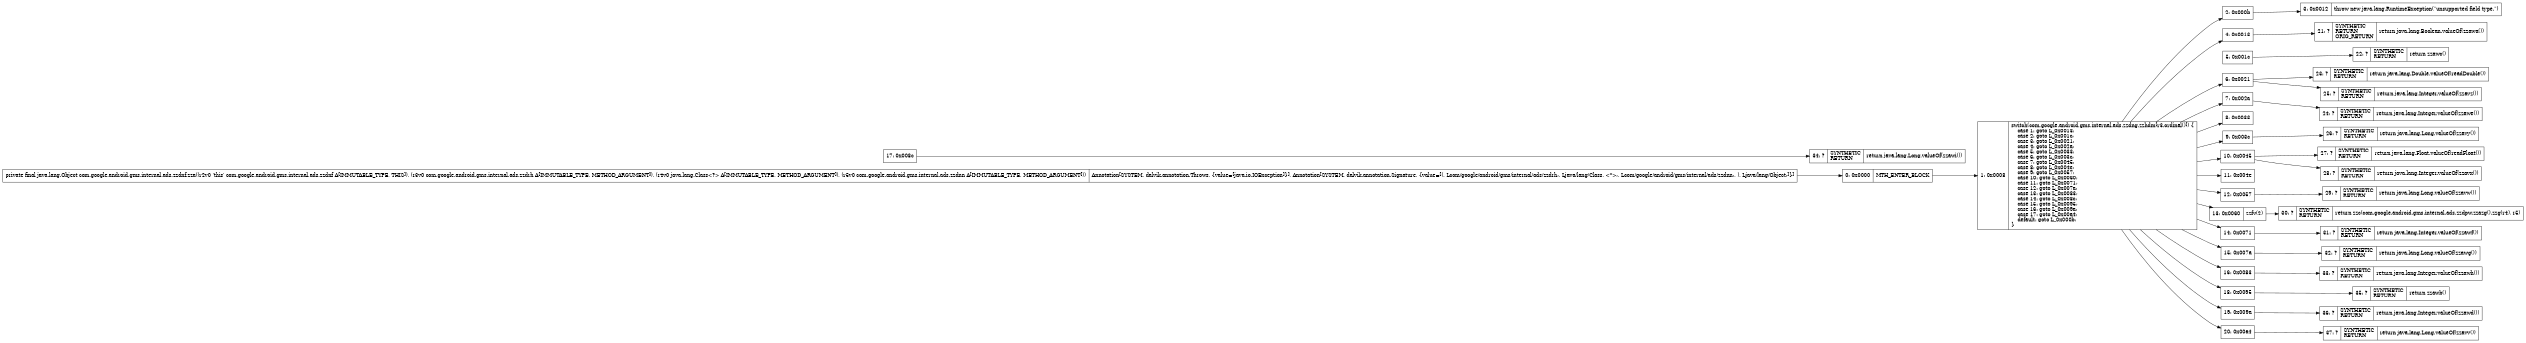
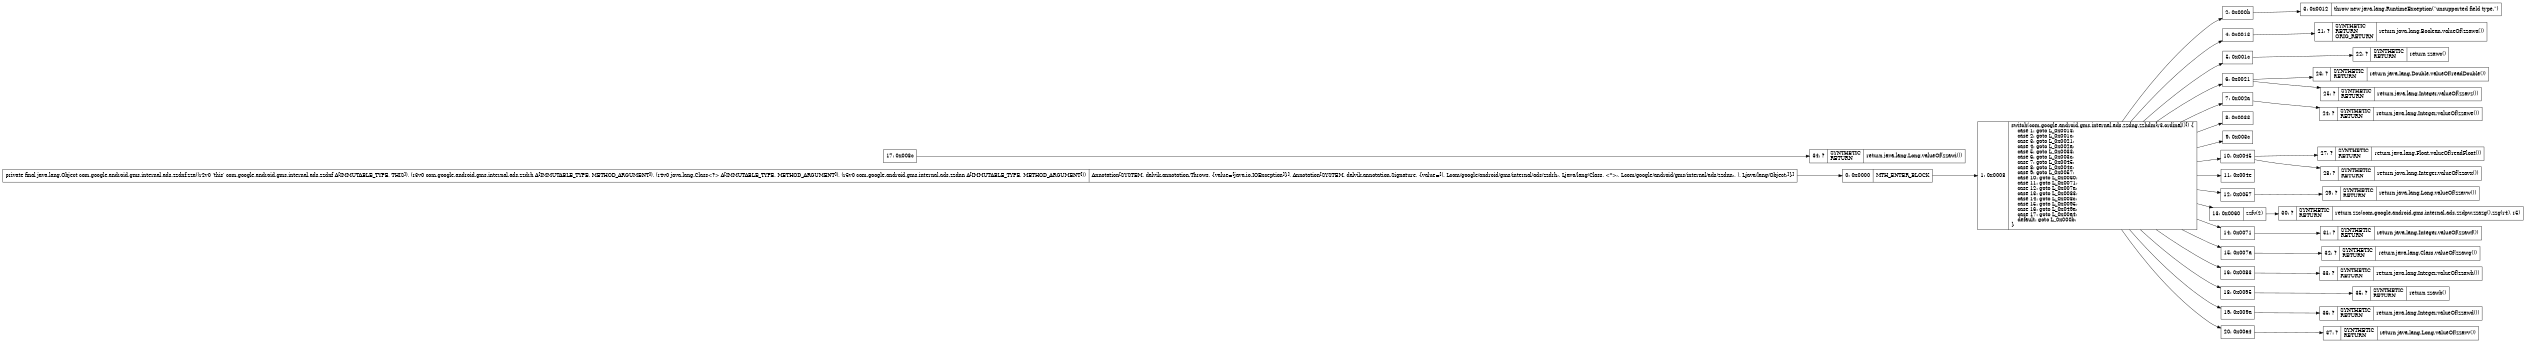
  digraph {
    rankdir=LR
    node [shape=record]
    n1 [label="{0\:\ 0x0000|MTH_ENTER_BLOCK\l}"]
-   n2 [label="{1\:\ 0x0008|switch(com.google.android.gms.internal.ads.zzdng.zzhdm[r3.ordinal()]) \{\l    case 1: goto L_0x0013;\l    case 2: goto L_0x001c;\l    case 3: goto L_0x0021;\l    case 4: goto L_0x002a;\l    case 5: goto L_0x0033;\l    case 6: goto L_0x003c;\l    case 7: goto L_0x0045;\l    case 8: goto L_0x004e;\l    case 9: goto L_0x0057;\l    case 10: goto L_0x0060;\l    case 11: goto L_0x0071;\l    case 12: goto L_0x007a;\l    case 13: goto L_0x0083;\l    case 14: goto L_0x008c;\l    case 15: goto L_0x0095;\l    case 16: goto L_0x009a;\l    case 17: goto L_0x00a4;\l    default: goto L_0x000b;\l\}\l}"]
+   n2 [label="{1\:\ 0x0008|switch(com.google.android.gms.internal.ads.zzdng.zzhdm[r3.ordinal()]) \{\l    case 1: goto L_0x0013;\l    case 2: goto L_0x001c;\l    case 3: goto L_0x0021;\l    case 4: goto L_0x002a;\l    case 5: goto L_0x0033;\l    case 6: goto L_0x003c;\l    case 7: goto L_0x0045;\l    case 8: goto L_0x004e;\l    case 9: goto L_0x0057;\l    case 10: goto L_0x0060;\l    case 11: goto L_0x0071;\l    case 12: goto L_0x007a;\l    case 13: goto L_0x0083;\l    case 14: goto L_0x008c;\l    case 15: goto L_0x0095;\l    case 16: goto L_0x049a;\l    case 17: goto L_0x00a4;\l    default: goto L_0x000b;\l\}\l}"]
    n3 [label="{2\:\ 0x000b}"]
    n4 [label="{4\:\ 0x0013}"]
    n5 [label="{5\:\ 0x001c}"]
    n6 [label="{6\:\ 0x0021}"]
    n7 [label="{7\:\ 0x002a}"]
    n8 [label="{8\:\ 0x0033}"]
    n9 [label="{9\:\ 0x003c}"]
    n10 [label="{10\:\ 0x0045}"]
    n11 [label="{11\:\ 0x004e}"]
    n12 [label="{12\:\ 0x0057}"]
    n13 [label="{13\:\ 0x0060|zzfv(2)\l}"]
    n14 [label="{14\:\ 0x0071}"]
    n15 [label="{15\:\ 0x007a}"]
    n16 [label="{16\:\ 0x0083}"]
    n17 [label="{18\:\ 0x0095}"]
    n18 [label="{19\:\ 0x009a}"]
    n19 [label="{20\:\ 0x00a4}"]
    n20 [label="{3\:\ 0x0012|throw new java.lang.RuntimeException(\"unsupported field type.\")\l}"]
    n21 [label="{21\:\ ?|SYNTHETIC\lRETURN\lORIG_RETURN\l|return java.lang.Boolean.valueOf(zzawa())\l}"]
    n22 [label="{22\:\ ?|SYNTHETIC\lRETURN\l|return zzawc()\l}"]
    n23 [label="{23\:\ ?|SYNTHETIC\lRETURN\l|return java.lang.Double.valueOf(readDouble())\l}"]
    n24 [label="{25\:\ ?|SYNTHETIC\lRETURN\l|return java.lang.Integer.valueOf(zzavz())\l}"]
    n25 [label="{24\:\ ?|SYNTHETIC\lRETURN\l|return java.lang.Integer.valueOf(zzawe())\l}"]
-   n26 [label="{26\:\ ?|SYNTHETIC\lRETURN\l|return java.lang.Long.valueOf(zzavy())\l}"]
    n27 [label="{27\:\ ?|SYNTHETIC\lRETURN\l|return java.lang.Float.valueOf(readFloat())\l}"]
    n28 [label="{28\:\ ?|SYNTHETIC\lRETURN\l|return java.lang.Integer.valueOf(zzavx())\l}"]
    n29 [label="{29\:\ ?|SYNTHETIC\lRETURN\l|return java.lang.Long.valueOf(zzavw())\l}"]
    n30 [label="{30\:\ ?|SYNTHETIC\lRETURN\l|return zzc(com.google.android.gms.internal.ads.zzdpw.zzazg().zzg(r4), r5)\l}"]
    n31 [label="{31\:\ ?|SYNTHETIC\lRETURN\l|return java.lang.Integer.valueOf(zzawf())\l}"]
-   n32 [label="{32\:\ ?|SYNTHETIC\lRETURN\l|return java.lang.Long.valueOf(zzawg())\l}"]
+   n32 [label="{32\:\ ?|SYNTHETIC\lRETURN\l|return java.lang.Class.valueOf(zzawg())\l}"]
    n33 [label="{33\:\ ?|SYNTHETIC\lRETURN\l|return java.lang.Integer.valueOf(zzawh())\l}"]
    n34 [label="{17\:\ 0x008c}"]
    n35 [label="{34\:\ ?|SYNTHETIC\lRETURN\l|return java.lang.Long.valueOf(zzawi())\l}"]
    n36 [label="{35\:\ ?|SYNTHETIC\lRETURN\l|return zzawb()\l}"]
    n37 [label="{36\:\ ?|SYNTHETIC\lRETURN\l|return java.lang.Integer.valueOf(zzawd())\l}"]
    n38 [label="{37\:\ ?|SYNTHETIC\lRETURN\l|return java.lang.Long.valueOf(zzavv())\l}"]
    n39 [label="{private final java.lang.Object com.google.android.gms.internal.ads.zzdnf.zza((r2v0 'this' com.google.android.gms.internal.ads.zzdnf A[IMMUTABLE_TYPE, THIS]), (r3v0 com.google.android.gms.internal.ads.zzdrh A[IMMUTABLE_TYPE, METHOD_ARGUMENT]), (r4v0 java.lang.Class\<?\> A[IMMUTABLE_TYPE, METHOD_ARGUMENT]), (r5v0 com.google.android.gms.internal.ads.zzdnn A[IMMUTABLE_TYPE, METHOD_ARGUMENT]))  | Annotation[SYSTEM, dalvik.annotation.Throws, \{value=[java.io.IOException]\}], Annotation[SYSTEM, dalvik.annotation.Signature, \{value=[(, Lcom\/google\/android\/gms\/internal\/ads\/zzdrh;, Ljava\/lang\/Class, \<*\>;, Lcom\/google\/android\/gms\/internal\/ads\/zzdnn;, ), Ljava\/lang\/Object;]\}]\l}"]
    n1 -> n2
    n2 -> n3
    n2 -> n4
+   n2 -> n5
    n2 -> n6
    n2 -> n7
    n2 -> n8
    n2 -> n9
    n2 -> n10
    n2 -> n11
    n2 -> n12
    n2 -> n13
    n2 -> n14
    n2 -> n15
    n2 -> n16
    n2 -> n17
    n2 -> n18
    n2 -> n19
    n3 -> n20
    n4 -> n21
    n5 -> n22
    n6 -> n23
    n6 -> n24
    n7 -> n25
-   n9 -> n26
    n10 -> n27
    n10 -> n28
    n12 -> n29
    n13 -> n30
    n14 -> n31
    n15 -> n32
    n16 -> n33
    n17 -> n36
    n18 -> n37
    n19 -> n38
    n34 -> n35
    n39 -> n1
  }
